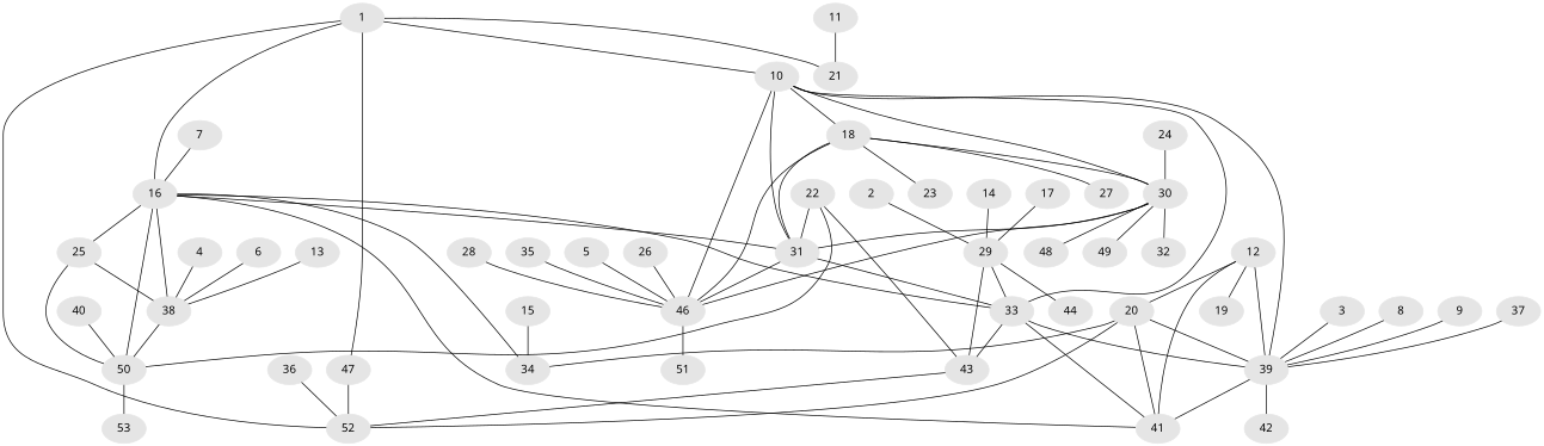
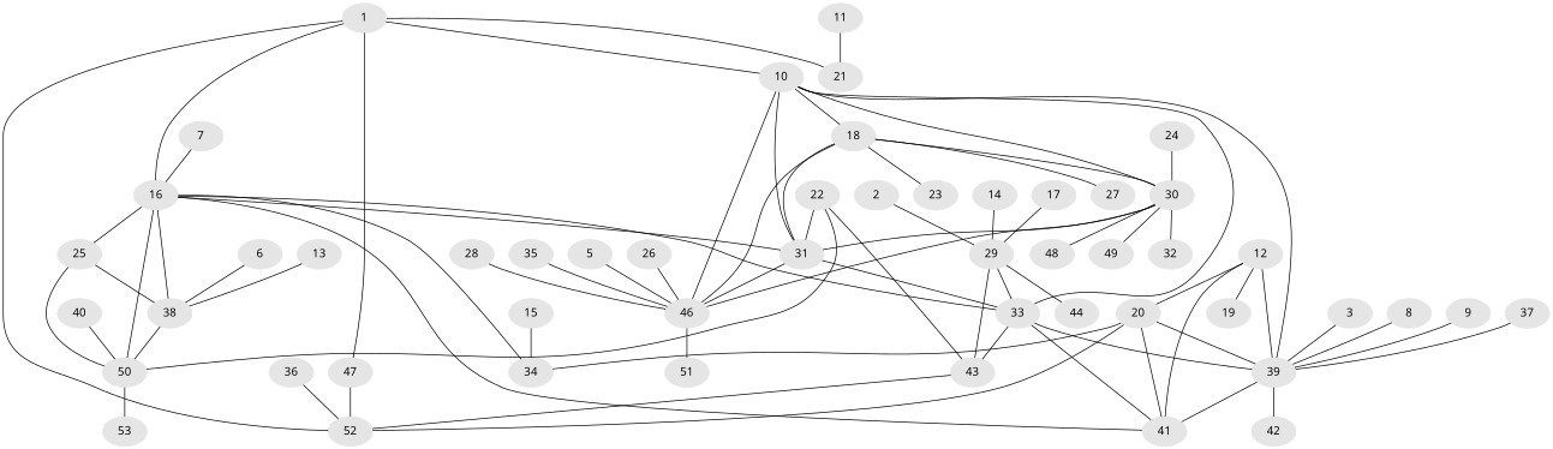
  graph {
    fontname="Noto Sans"
    node [color=gray90 fontname="Noto Sans" style=filled]
    edge [fontname="Noto Sans" weight=1.0]
    1
    10
    16
    21
    47
    52
    39
    46
    18
    30
    31
    33
    38
    41
    34
    25
    50
    2
    29
    43
    44
    3
    42
-   4
    5
    51
    6
    7
    8
    9
    23
    27
    32
    48
    49
    11
    12
    19
    20
    13
    14
    15
    53
    17
    22
    24
    26
    28
    35
    36
    37
    40
    1 -- 10
    1 -- 16
    1 -- 21
    1 -- 47 [weight=2.0]
    1 -- 52 [weight=2.0]
    10 -- 39
    10 -- 46
    10 -- 18
    10 -- 30
    10 -- 31
    10 -- 33
    16 -- 31
    16 -- 33
    16 -- 38 [weight=2.0]
    16 -- 41
    16 -- 34
    16 -- 25 [weight=2.0]
    16 -- 50 [weight=2.0]
    47 -- 52 [weight=4.0]
    39 -- 41 [weight=2.0]
    39 -- 42
    46 -- 51
    18 -- 46
    18 -- 30
    18 -- 31
    18 -- 23
    18 -- 27
    30 -- 46
    30 -- 31
    30 -- 32
    30 -- 48
    30 -- 49
    31 -- 46
    31 -- 33
    33 -- 39
    33 -- 41
    33 -- 43 [weight=2.0]
    38 -- 50
    25 -- 38
    25 -- 50
    50 -- 53
    2 -- 29
    29 -- 33 [weight=2.0]
    29 -- 43 [weight=4.0]
    29 -- 44
    43 -- 52
    3 -- 39
-   4 -- 38
    5 -- 46
    6 -- 38
    7 -- 16
    8 -- 39
    9 -- 39
    11 -- 21
    12 -- 39 [weight=2.0]
    12 -- 41
    12 -- 19
    12 -- 20
    20 -- 52
    20 -- 39 [weight=2.0]
    20 -- 41
    20 -- 34
    13 -- 38
    14 -- 29
    15 -- 34
    17 -- 29
    22 -- 31
    22 -- 50
    22 -- 43
    24 -- 30
    26 -- 46
    28 -- 46
    35 -- 46
    36 -- 52
    37 -- 39
    40 -- 50
  }
